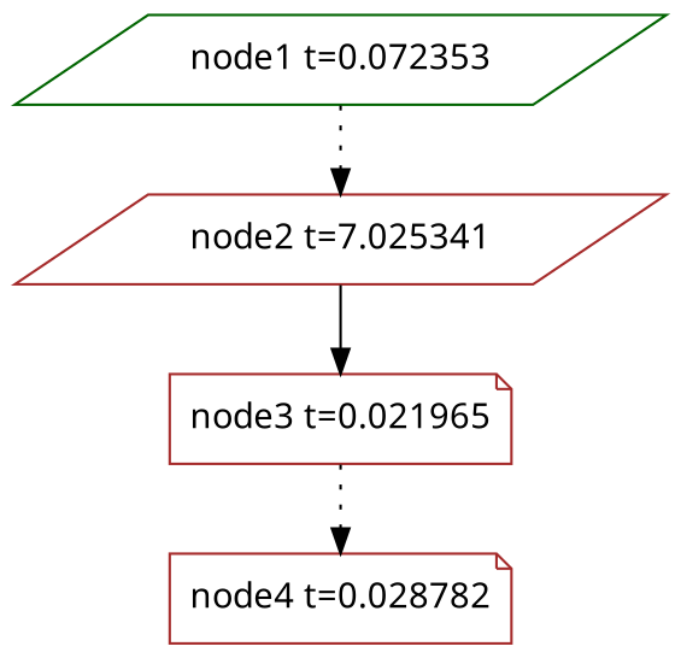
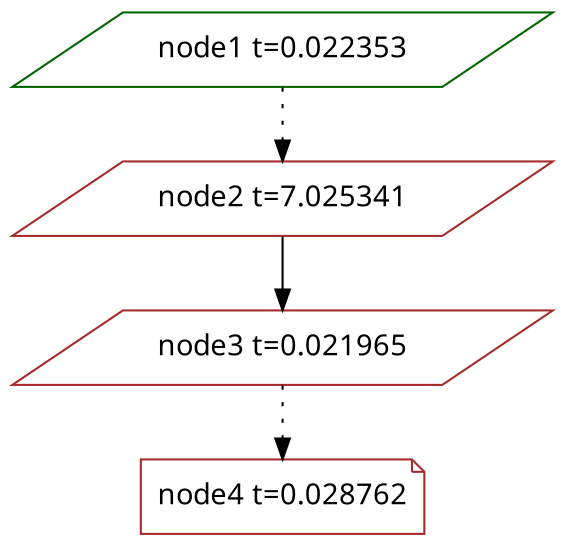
  digraph {
    fontname="Noto Sans"
    node [color=brown fontname="Noto Sans" shape=note]
    edge [fontname="Noto Sans" style=dotted]
-   n1 [label="node4 t=0.028782"]
-   n2 [label="node3 t=0.021965"]
+   n1 [label="node4 t=0.028762"]
+   n2 [label="node3 t=0.021965" shape=parallelogram]
    n3 [label="node2 t=7.025341" shape=parallelogram]
-   n4 [color=darkgreen label="node1 t=0.072353" shape=parallelogram]
+   n4 [color=darkgreen label="node1 t=0.022353" shape=parallelogram]
    n2 -> n1
    n3 -> n2 [style=solid]
    n4 -> n3
  }
